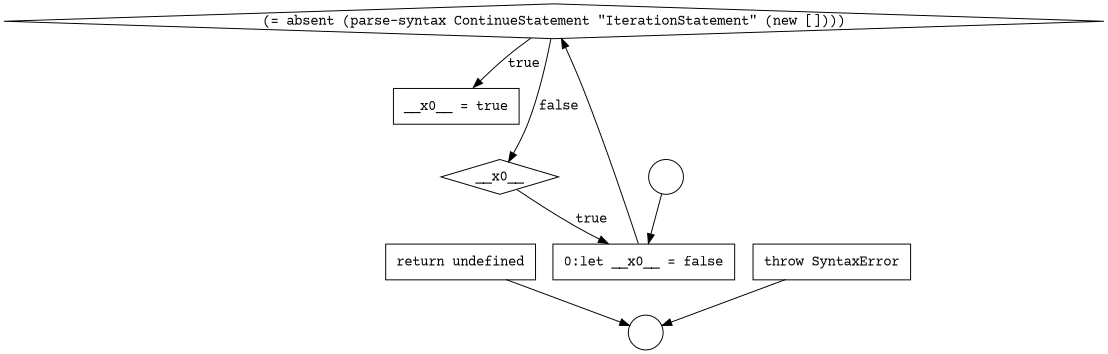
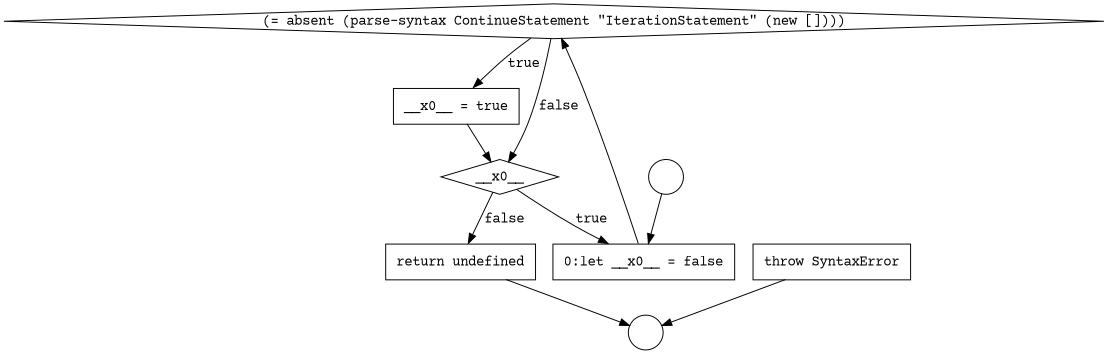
  digraph {
    fontname="Courier Prime"
    node [color=black fillcolor=white fontname="Courier Prime" shape=none style=filled]
    edge [color=black fontname="Courier Prime"]
    n1 [label=<<font color="black">(= absent (parse-syntax ContinueStatement &quot;IterationStatement&quot; (new [])))</font>> shape=diamond]
    n2 [label=<<font color="black">     <table border="0" cellborder="1" cellspacing="0" cellpadding="10">       <tr><td align="left">__x0__ = true</td></tr>     </table>   </font>> margin=0]
    n3 [label=<<font color="black">__x0__</font>> shape=diamond]
    n4 [label=<<font color="black">     <table border="0" cellborder="1" cellspacing="0" cellpadding="10">       <tr><td align="left">0:let __x0__ = false</td></tr>     </table>   </font>> margin=0]
    n5 [label=<<font color="black">     <table border="0" cellborder="1" cellspacing="0" cellpadding="10">       <tr><td align="left">return undefined</td></tr>     </table>   </font>> margin=0]
    n6 [label=<<font color="black">     <table border="0" cellborder="1" cellspacing="0" cellpadding="10">       <tr><td align="left">throw SyntaxError</td></tr>     </table>   </font>> margin=0]
    n7 [label=" " shape=circle]
    n8 [label=" " shape=circle]
    n1 -> n2 [label=<<font color="black">true</font>>]
    n1 -> n3 [label=<<font color="black">false</font>>]
+   n2 -> n3
    n3 -> n4 [label=<<font color="black">true</font>>]
+   n3 -> n5 [label=<<font color="black">false</font>>]
    n4 -> n1
    n5 -> n7
    n6 -> n7
    n8 -> n4
  }
